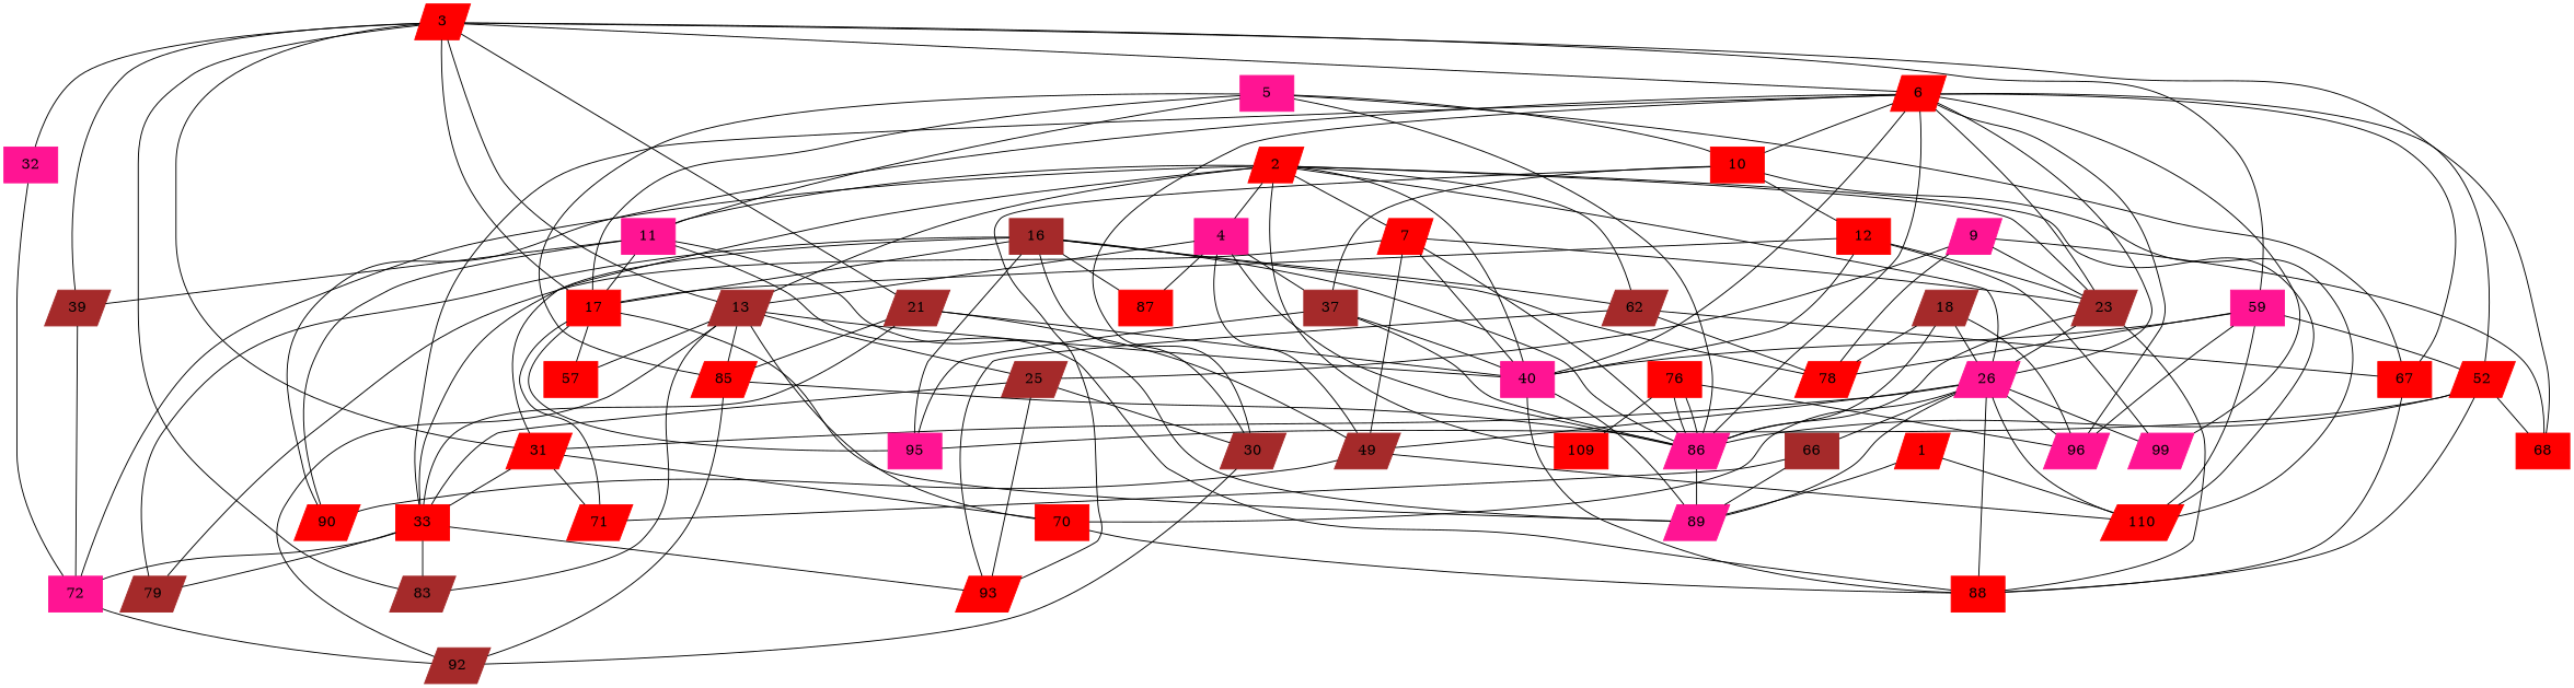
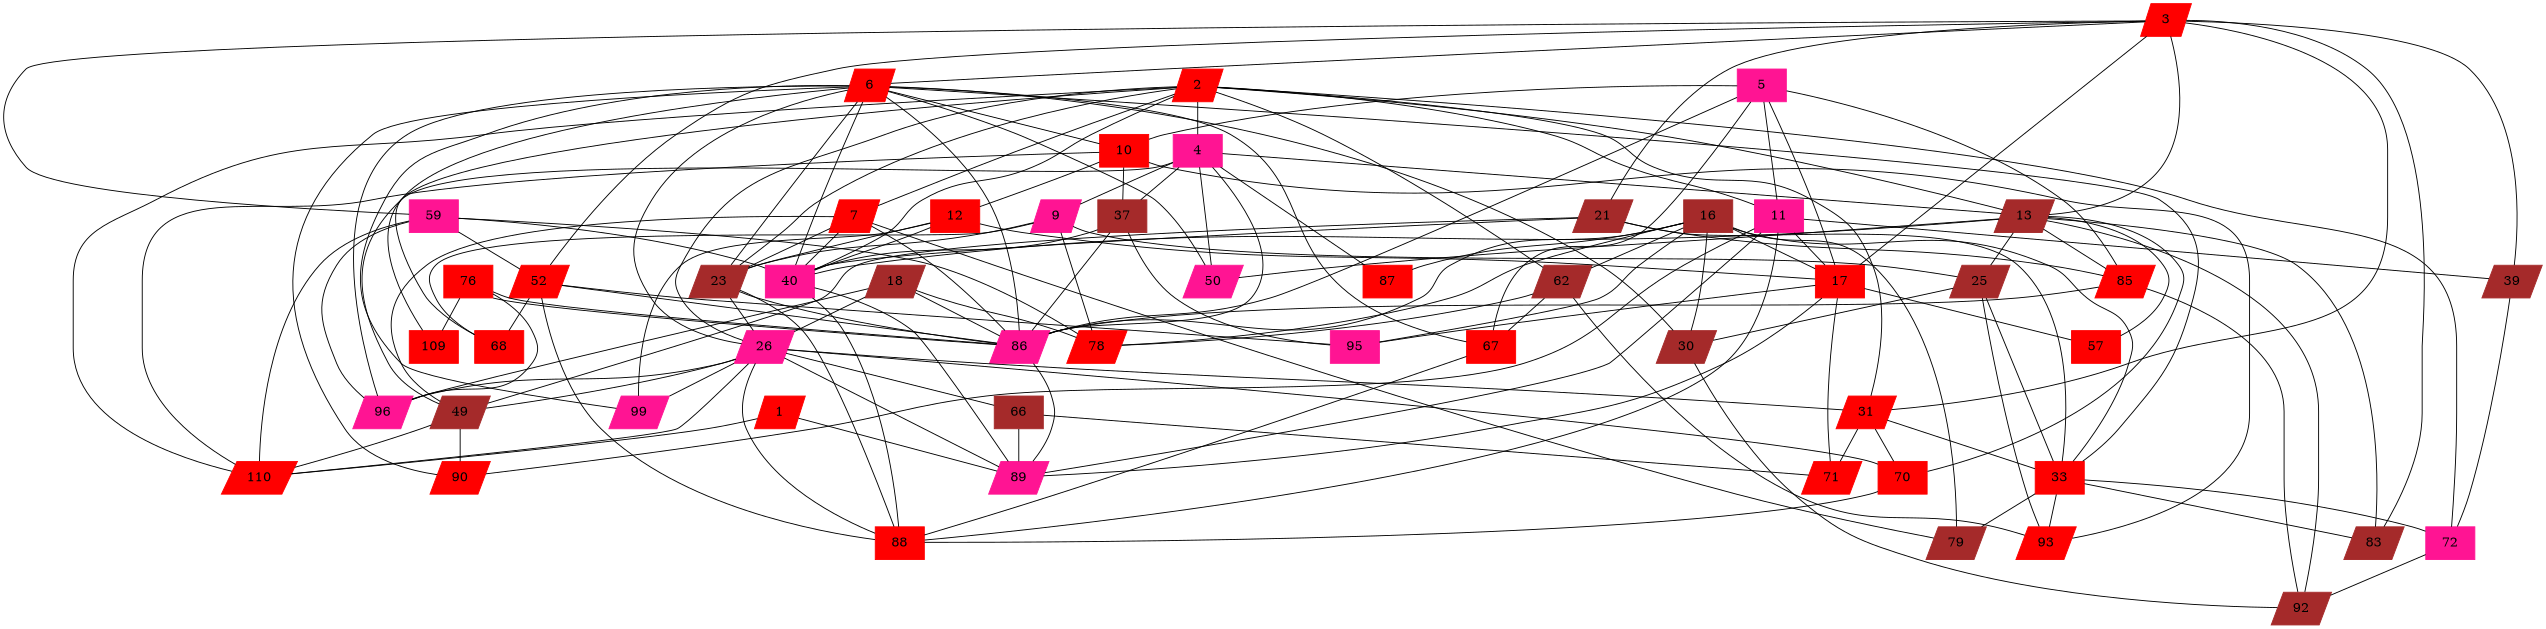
  graph {
    node [color=red shape=parallelogram style=filled]
    89 [color=deeppink super="+102"]
    1
    110
    2 [super="+47+14"]
    4 [color=deeppink shape=box super="+28+45"]
    7 [super="+111"]
    11 [color=deeppink shape=box super="+60"]
    13 [color=brown super="+19+42"]
    23 [color=brown super="+35+94"]
    26 [color=deeppink super="+53+27"]
    31 [super="+36"]
    40 [color=deeppink shape=box super="+55+61"]
    62 [color=brown]
    72 [color=deeppink shape=box super="+73"]
    109 [shape=box]
    9 [color=deeppink super="+107"]
    37 [color=brown shape=box]
    49 [color=brown super="+69"]
+   50 [color=deeppink]
    86 [color=deeppink super="+108+106+98"]
    87 [shape=box]
    79 [color=brown]
    17 [shape=box super="+59+22+58"]
    39 [color=brown]
    90
    88 [shape=box super="+97"]
    83 [color=brown]
    85
    25 [color=brown super="+80+65"]
    57 [shape=box]
    70 [shape=box super="+75"]
    92 [color=brown]
    96 [color=deeppink]
    99 [color=deeppink]
    66 [color=brown shape=box]
    33 [shape=box super="+38"]
    71
    67 [shape=box]
    78
    93
    3 [super="+15+8"]
    6 [super="+101+48+41+104+34"]
    21 [color=brown]
    n44 [color=deeppink label=59 shape=box super="+46"]
-   32 [color=deeppink shape=box]
    52 [super="+82+56"]
    10 [shape=box super="+64+20"]
    30 [color=brown]
    68 [shape=box]
    95 [color=deeppink shape=box]
    5 [color=deeppink shape=box super="+51"]
    12 [shape=box super="+63"]
    16 [color=brown shape=box super="+81+24"]
    18 [color=brown]
    76 [shape=box]
    1 -- 89
    1 -- 110
    2 -- 110
    2 -- 4 [weight=2]
    2 -- 7
    2 -- 11
    2 -- 13
    2 -- 23
    2 -- 26
    2 -- 31
    2 -- 40
    2 -- 62
    2 -- 72
    2 -- 109
    4 -- 13
+   4 -- 9
    4 -- 37
    4 -- 49
+   4 -- 50
    4 -- 86
    4 -- 87
    7 -- 23
    7 -- 40
    7 -- 49
    7 -- 86
    7 -- 79
    11 -- 89
    11 -- 17
    11 -- 39
    11 -- 90
    11 -- 88
    13 -- 40
+   13 -- 50
    13 -- 83
    13 -- 85
    13 -- 25
    13 -- 57
    13 -- 70 [weight=2]
    13 -- 92
    23 -- 26
    23 -- 86
    23 -- 88
    26 -- 89
    26 -- 110
    26 -- 31
    26 -- 49
    26 -- 88
    26 -- 70
    26 -- 96
    26 -- 99
    26 -- 66
    31 -- 70
    31 -- 33
    31 -- 71
    40 -- 89
    40 -- 88
    62 -- 67
    62 -- 78
    62 -- 93
    72 -- 92
    9 -- 23 [weight=2]
    9 -- 25
    9 -- 78
    9 -- 68
    37 -- 40
    37 -- 86
    37 -- 95
    49 -- 110
    49 -- 90
    86 -- 89
    17 -- 89
    17 -- 57
    17 -- 71
    17 -- 95
    39 -- 72
    85 -- 86
    85 -- 92
    25 -- 33
    25 -- 93
    25 -- 30
    70 -- 88
    66 -- 89
    66 -- 71
    33 -- 72
    33 -- 79
    33 -- 83
    33 -- 93
    67 -- 88
    3 -- 13
    3 -- 31 [weight=2]
    3 -- 17
    3 -- 39
    3 -- 83
    3 -- 6
    3 -- 21
    3 -- n44
-   3 -- 32
    3 -- 52
    6 -- 23
    6 -- 26
    6 -- 40
+   6 -- 50
    6 -- 86
    6 -- 90
    6 -- 96
    6 -- 99
    6 -- 33
    6 -- 67
    6 -- 10
    6 -- 30
    6 -- 68
    21 -- 40
    21 -- 49
    21 -- 85
    21 -- 33
    n44 -- 110
    n44 -- 40
    n44 -- 96
    n44 -- 78
    n44 -- 52
-   32 -- 72
    52 -- 86 [weight=3]
    52 -- 88
    52 -- 68
    52 -- 95
    10 -- 110
    10 -- 37
    10 -- 93
    10 -- 12
    30 -- 92
    5 -- 11
    5 -- 86
    5 -- 17
    5 -- 85
    5 -- 67
    5 -- 10
    12 -- 23
    12 -- 40
    12 -- 17
    12 -- 99
    16 -- 62
    16 -- 86
    16 -- 87
    16 -- 79
    16 -- 17
    16 -- 33
    16 -- 78
    16 -- 30
    16 -- 95
    18 -- 26
    18 -- 86
    18 -- 96
    18 -- 78
    76 -- 109
    76 -- 86
    76 -- 86
    76 -- 96
  }
